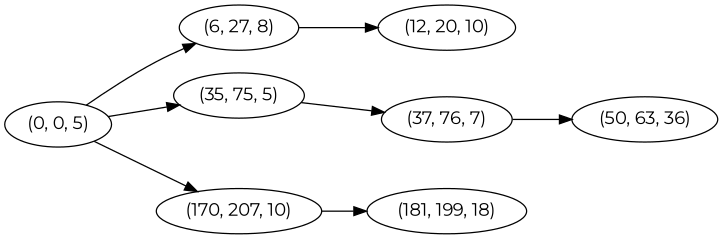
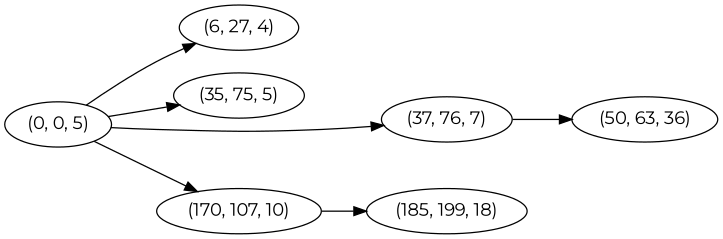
  digraph {
    fontname=Montserrat
    rankdir=LR
    node [fontname=Montserrat]
    edge [fontname=Montserrat]
    n1 [label="(0, 0, 5)"]
-   "(6, 27, 4)" [label="(6, 27, 8)"]
+   "(6, 27, 4)"
    "(35, 75, 5)"
-   "(170, 207, 10)"
-   "(12, 20, 10)"
+   "(170, 207, 10)" [label="(170, 107, 10)"]
    n6 [label="(37, 76, 7)"]
-   "(185, 199, 18)" [label="(181, 199, 18)"]
+   "(185, 199, 18)"
    n8 [label="(50, 63, 36)"]
    n1 -> "(6, 27, 4)"
    n1 -> "(35, 75, 5)"
    n1 -> "(170, 207, 10)"
-   "(6, 27, 4)" -> "(12, 20, 10)"
-   "(35, 75, 5)" -> n6
+   n1 -> n6
    "(170, 207, 10)" -> "(185, 199, 18)"
    n6 -> n8
  }
